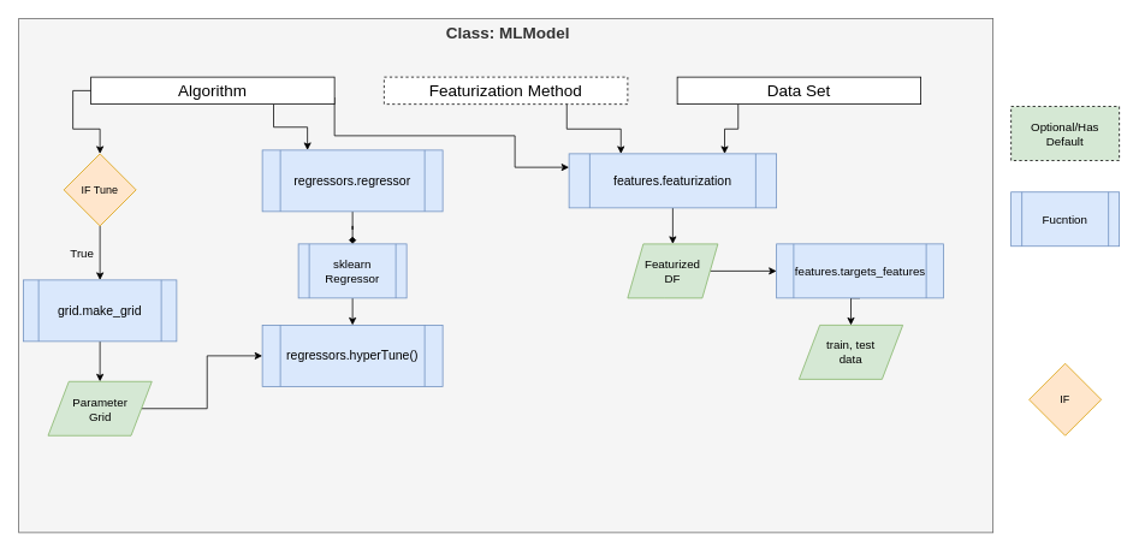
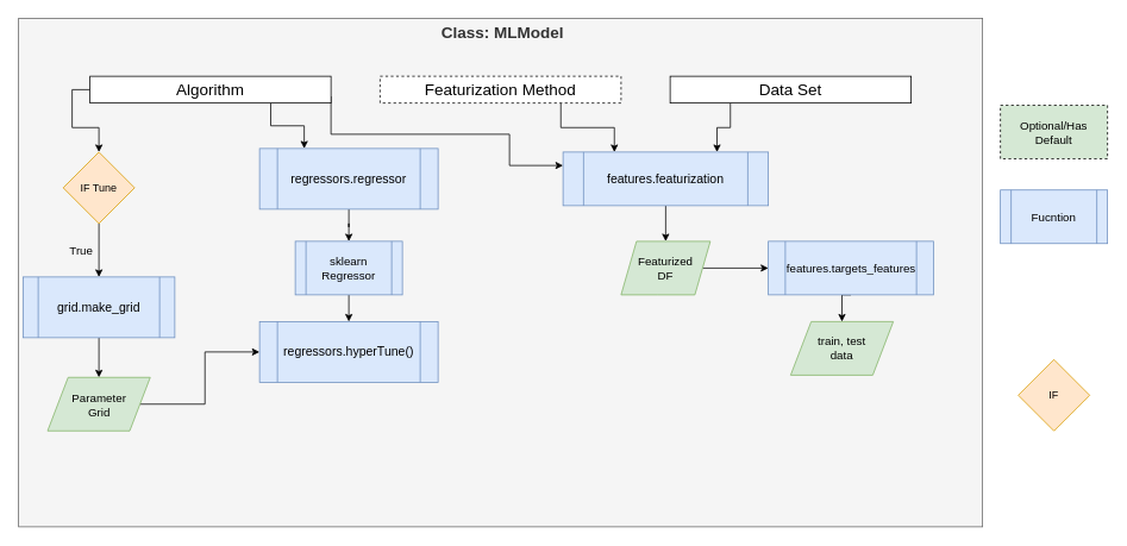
  <mxCell id="0" />
  <mxCell id="1" parent="0" />
  <mxCell id="2" value="&lt;div style=&quot;font-size: 18px;&quot;&gt;&amp;nbsp;Class: MLModel&lt;br style=&quot;font-size: 18px;&quot;&gt;&lt;/div&gt;" style="rounded=0;whiteSpace=wrap;html=1;fillColor=#f5f5f5;strokeColor=#666666;fontColor=#333333;verticalAlign=top;fontSize=18;fontStyle=1" parent="1" vertex="1"><mxGeometry x="20" y="20" width="1080" height="570" as="geometry" /></mxCell>
  <mxCell id="3" style="edgeStyle=orthogonalEdgeStyle;rounded=0;orthogonalLoop=1;jettySize=auto;html=1;exitX=1;exitY=0.75;exitDx=0;exitDy=0;entryX=0;entryY=0.25;entryDx=0;entryDy=0;fontSize=13;" parent="1" source="6" target="12" edge="1"><mxGeometry relative="1" as="geometry"><Array as="points"><mxPoint x="370" y="150" /><mxPoint x="570" y="150" /><mxPoint x="570" y="185" /></Array></mxGeometry></mxCell>
  <mxCell id="4" style="edgeStyle=orthogonalEdgeStyle;rounded=0;orthogonalLoop=1;jettySize=auto;html=1;exitX=0.75;exitY=1;exitDx=0;exitDy=0;entryX=0.25;entryY=0;entryDx=0;entryDy=0;" edge="1" parent="1" source="6" target="24"><mxGeometry relative="1" as="geometry" /></mxCell>
  <mxCell id="5" style="edgeStyle=orthogonalEdgeStyle;rounded=0;orthogonalLoop=1;jettySize=auto;html=1;exitX=0;exitY=0.5;exitDx=0;exitDy=0;" edge="1" parent="1" source="6" target="29"><mxGeometry relative="1" as="geometry" /></mxCell>
  <mxCell id="6" value="Algorithm" style="rounded=0;whiteSpace=wrap;html=1;fontSize=18;" parent="1" vertex="1"><mxGeometry x="100" y="85" width="270" height="30" as="geometry" /></mxCell>
  <mxCell id="7" style="edgeStyle=orthogonalEdgeStyle;rounded=0;orthogonalLoop=1;jettySize=auto;html=1;exitX=0.25;exitY=1;exitDx=0;exitDy=0;entryX=0.75;entryY=0;entryDx=0;entryDy=0;fontSize=18;" parent="1" source="8" target="12" edge="1"><mxGeometry relative="1" as="geometry" /></mxCell>
  <mxCell id="8" value="Data Set" style="rounded=0;whiteSpace=wrap;html=1;fontSize=18;" parent="1" vertex="1"><mxGeometry x="750" y="85" width="270" height="30" as="geometry" /></mxCell>
  <mxCell id="9" style="edgeStyle=orthogonalEdgeStyle;rounded=0;orthogonalLoop=1;jettySize=auto;html=1;exitX=0.75;exitY=1;exitDx=0;exitDy=0;entryX=0.25;entryY=0;entryDx=0;entryDy=0;fontSize=18;" parent="1" source="10" target="12" edge="1"><mxGeometry relative="1" as="geometry" /></mxCell>
  <mxCell id="10" value="Featurization Method" style="rounded=0;whiteSpace=wrap;html=1;fontSize=18;dashed=1;" parent="1" vertex="1"><mxGeometry x="425" y="85" width="270" height="30" as="geometry" /></mxCell>
  <mxCell id="11" style="edgeStyle=orthogonalEdgeStyle;rounded=0;orthogonalLoop=1;jettySize=auto;html=1;exitX=0.5;exitY=1;exitDx=0;exitDy=0;entryX=0.5;entryY=0;entryDx=0;entryDy=0;fontSize=13;" parent="1" source="12" target="14" edge="1"><mxGeometry relative="1" as="geometry" /></mxCell>
  <mxCell id="12" value="&lt;font style=&quot;font-size: 14px;&quot;&gt;features.featurization&lt;/font&gt;" style="shape=process;whiteSpace=wrap;html=1;backgroundOutline=1;fontSize=14;fillColor=#dae8fc;strokeColor=#6c8ebf;" parent="1" vertex="1"><mxGeometry x="630" y="170" width="230" height="60" as="geometry" /></mxCell>
  <mxCell id="13" style="edgeStyle=orthogonalEdgeStyle;rounded=0;orthogonalLoop=1;jettySize=auto;html=1;exitX=1;exitY=0.5;exitDx=0;exitDy=0;entryX=0;entryY=0.5;entryDx=0;entryDy=0;labelBackgroundColor=none;fontSize=14;" edge="1" parent="1" source="14" target="32"><mxGeometry relative="1" as="geometry" /></mxCell>
  <mxCell id="14" value="&lt;div&gt;Featurized &lt;br&gt;&lt;/div&gt;&lt;div&gt;DF&lt;/div&gt;" style="shape=parallelogram;html=1;strokeWidth=1;perimeter=parallelogramPerimeter;rounded=1;arcSize=0;size=0.173;fontSize=13;whiteSpace=wrap;fillColor=#d5e8d4;strokeColor=#82B366;" parent="1" vertex="1"><mxGeometry x="695" y="270" width="100" height="60" as="geometry" /></mxCell>
  <mxCell id="15" value="Optional/Has Default" style="rounded=0;whiteSpace=wrap;html=1;dashed=1;fontSize=13;fillColor=#d5e8d4;" parent="1" vertex="1"><mxGeometry x="1120" y="117.5" width="120" height="60" as="geometry" /></mxCell>
  <mxCell id="16" value="Fucntion" style="shape=process;whiteSpace=wrap;html=1;backgroundOutline=1;strokeColor=#6c8ebf;strokeWidth=1;fontSize=13;fillColor=#dae8fc;" parent="1" vertex="1"><mxGeometry x="1120" y="212.5" width="120" height="60" as="geometry" /></mxCell>
  <mxCell id="17" value="&lt;div&gt;train, test&lt;/div&gt;&lt;div&gt;data&lt;br&gt;&lt;/div&gt;" style="shape=parallelogram;perimeter=parallelogramPerimeter;whiteSpace=wrap;html=1;dashed=0;strokeColor=#82b366;strokeWidth=1;fontSize=13;fillColor=#d5e8d4;" parent="1" vertex="1"><mxGeometry x="885" y="360" width="115" height="60" as="geometry" /></mxCell>
  <mxCell id="18" style="edgeStyle=orthogonalEdgeStyle;rounded=0;orthogonalLoop=1;jettySize=auto;html=1;exitX=0.5;exitY=1;exitDx=0;exitDy=0;entryX=0.5;entryY=0;entryDx=0;entryDy=0;fontSize=16;" parent="1" source="19" target="22" edge="1"><mxGeometry relative="1" as="geometry" /></mxCell>
  <mxCell id="19" value="grid.make_grid" style="shape=process;whiteSpace=wrap;html=1;backgroundOutline=1;strokeColor=#6c8ebf;strokeWidth=1;fontSize=14;fillColor=#dae8fc;" parent="1" vertex="1"><mxGeometry x="25" y="310" width="170" height="68" as="geometry" /></mxCell>
  <mxCell id="20" style="edgeStyle=orthogonalEdgeStyle;rounded=0;orthogonalLoop=1;jettySize=auto;html=1;exitX=0.5;exitY=1;exitDx=0;exitDy=0;fontSize=16;" parent="1" source="19" target="19" edge="1"><mxGeometry relative="1" as="geometry" /></mxCell>
  <mxCell id="21" style="edgeStyle=orthogonalEdgeStyle;rounded=0;orthogonalLoop=1;jettySize=auto;html=1;exitX=1;exitY=0.5;exitDx=0;exitDy=0;entryX=0;entryY=0.5;entryDx=0;entryDy=0;labelBackgroundColor=none;fontSize=14;" edge="1" parent="1" source="22" target="30"><mxGeometry relative="1" as="geometry" /></mxCell>
  <mxCell id="22" value="&lt;div&gt;Parameter&lt;/div&gt;&lt;div&gt;Grid&lt;br&gt;&lt;/div&gt;" style="shape=parallelogram;perimeter=parallelogramPerimeter;whiteSpace=wrap;html=1;dashed=0;strokeColor=#82b366;strokeWidth=1;fontSize=13;fillColor=#d5e8d4;" parent="1" vertex="1"><mxGeometry x="52.5" y="422.5" width="115" height="60" as="geometry" /></mxCell>
- <mxCell id="23" style="edgeStyle=orthogonalEdgeStyle;rounded=0;orthogonalLoop=1;jettySize=auto;html=1;exitX=0.5;exitY=1;exitDx=0;exitDy=0;endArrow=diamond;" edge="1" parent="1" source="24" target="26"><mxGeometry relative="1" as="geometry" /></mxCell>
+ <mxCell id="23" style="edgeStyle=orthogonalEdgeStyle;rounded=0;orthogonalLoop=1;jettySize=auto;html=1;exitX=0.5;exitY=1;exitDx=0;exitDy=0;" edge="1" parent="1" source="24" target="26"><mxGeometry relative="1" as="geometry" /></mxCell>
  <mxCell id="24" value="&lt;font style=&quot;font-size: 14px;&quot;&gt;regressors.regressor&lt;/font&gt;" style="shape=process;whiteSpace=wrap;html=1;backgroundOutline=1;strokeColor=#6c8ebf;strokeWidth=1;fontSize=14;fillColor=#dae8fc;" vertex="1" parent="1"><mxGeometry x="290" y="166" width="200" height="68" as="geometry" /></mxCell>
  <mxCell id="25" style="edgeStyle=orthogonalEdgeStyle;rounded=0;orthogonalLoop=1;jettySize=auto;html=1;exitX=0.5;exitY=1;exitDx=0;exitDy=0;entryX=0.5;entryY=0;entryDx=0;entryDy=0;labelBackgroundColor=none;fontSize=14;" edge="1" parent="1" source="26" target="30"><mxGeometry relative="1" as="geometry" /></mxCell>
  <mxCell id="26" value="sklearn Regressor" style="shape=process;whiteSpace=wrap;html=1;backgroundOutline=1;strokeColor=#6c8ebf;strokeWidth=1;fontSize=13;fillColor=#dae8fc;" vertex="1" parent="1"><mxGeometry x="330" y="270" width="120" height="60" as="geometry" /></mxCell>
  <mxCell id="27" value="IF" style="rhombus;whiteSpace=wrap;html=1;fillColor=#ffe6cc;strokeColor=#d79b00;" vertex="1" parent="1"><mxGeometry x="1140" y="402.5" width="80" height="80" as="geometry" /></mxCell>
  <mxCell id="28" value="True" style="edgeStyle=orthogonalEdgeStyle;rounded=0;orthogonalLoop=1;jettySize=auto;html=1;exitX=0.5;exitY=1;exitDx=0;exitDy=0;entryX=0.5;entryY=0;entryDx=0;entryDy=0;labelBackgroundColor=none;fontSize=13;" edge="1" parent="1" source="29" target="19"><mxGeometry y="-20" relative="1" as="geometry"><mxPoint as="offset" /></mxGeometry></mxCell>
  <mxCell id="29" value="IF Tune" style="rhombus;whiteSpace=wrap;html=1;fillColor=#ffe6cc;strokeColor=#d79b00;" vertex="1" parent="1"><mxGeometry x="70" y="170" width="80" height="80" as="geometry" /></mxCell>
  <mxCell id="30" value="&lt;font style=&quot;font-size: 14px;&quot;&gt;regressors.hyperTune()&lt;/font&gt;" style="shape=process;whiteSpace=wrap;html=1;backgroundOutline=1;strokeColor=#6c8ebf;strokeWidth=1;fontSize=14;fillColor=#dae8fc;" vertex="1" parent="1"><mxGeometry x="290" y="360" width="200" height="68" as="geometry" /></mxCell>
  <mxCell id="31" style="edgeStyle=orthogonalEdgeStyle;rounded=0;orthogonalLoop=1;jettySize=auto;html=1;exitX=0.5;exitY=1;exitDx=0;exitDy=0;entryX=0.5;entryY=0;entryDx=0;entryDy=0;labelBackgroundColor=none;fontSize=14;" edge="1" parent="1" source="32" target="17"><mxGeometry relative="1" as="geometry" /></mxCell>
  <mxCell id="32" value="features.targets_features" style="shape=process;whiteSpace=wrap;html=1;backgroundOutline=1;strokeColor=#6c8ebf;strokeWidth=1;fontSize=13;fillColor=#dae8fc;" vertex="1" parent="1"><mxGeometry x="860" y="270" width="185" height="60" as="geometry" /></mxCell>
